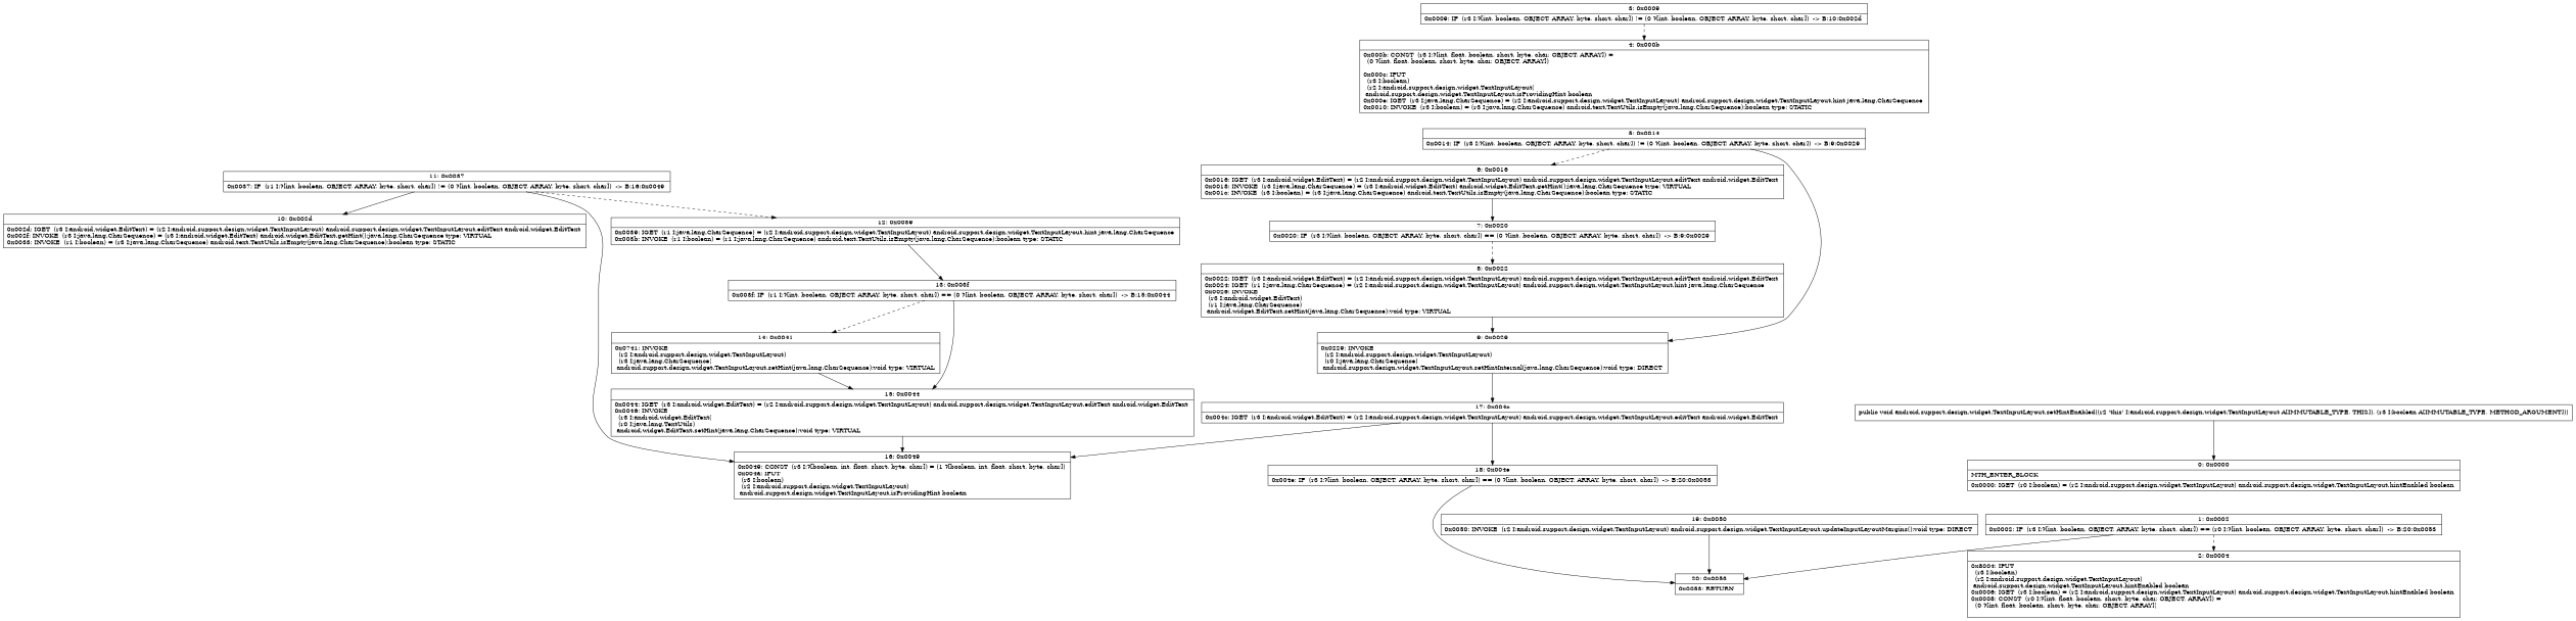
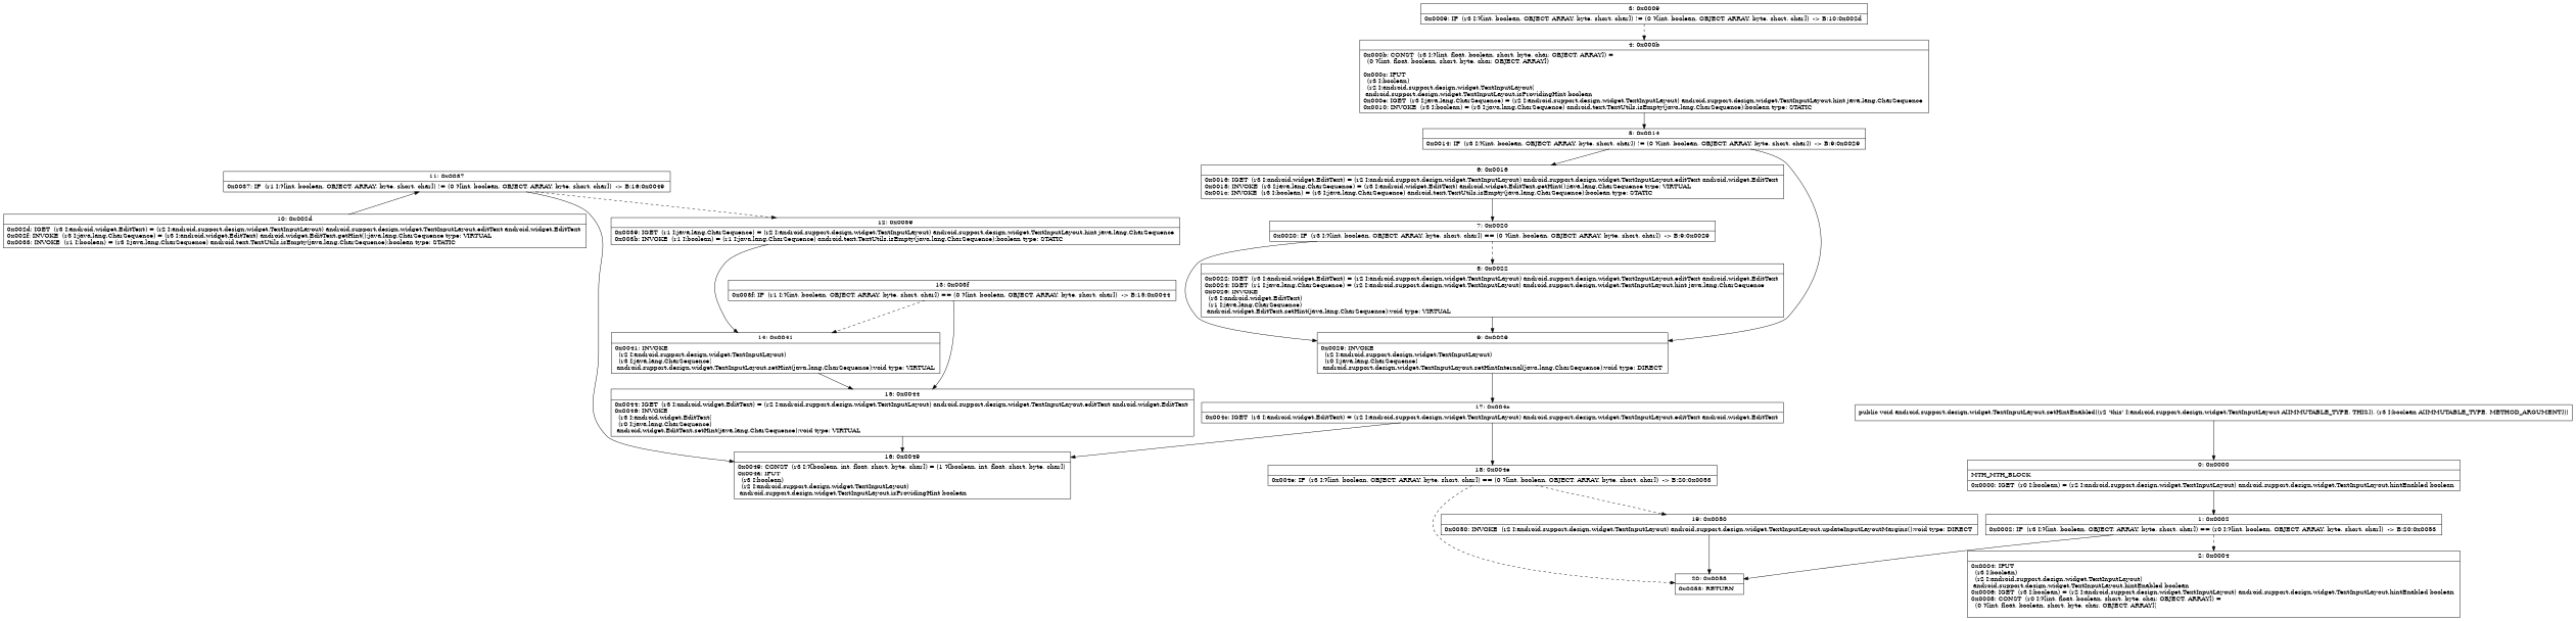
  digraph {
    node [shape=record]
-   n1 [label="{0\:\ 0x0000|MTH_ENTER_BLOCK\l|0x0000: IGET  (r0 I:boolean) = (r2 I:android.support.design.widget.TextInputLayout) android.support.design.widget.TextInputLayout.hintEnabled boolean \l}"]
+   n1 [label="{0\:\ 0x0000|MTH_MTH_BLOCK\l|0x0000: IGET  (r0 I:boolean) = (r2 I:android.support.design.widget.TextInputLayout) android.support.design.widget.TextInputLayout.hintEnabled boolean \l}"]
    n2 [label="{1\:\ 0x0002|0x0002: IF  (r3 I:?[int, boolean, OBJECT, ARRAY, byte, short, char]) == (r0 I:?[int, boolean, OBJECT, ARRAY, byte, short, char])  \-\> B:20:0x0053 \l}"]
-   n3 [label="{2\:\ 0x0004|0x8004: IPUT  \l  (r3 I:boolean)\l  (r2 I:android.support.design.widget.TextInputLayout)\l android.support.design.widget.TextInputLayout.hintEnabled boolean \l0x0006: IGET  (r3 I:boolean) = (r2 I:android.support.design.widget.TextInputLayout) android.support.design.widget.TextInputLayout.hintEnabled boolean \l0x0008: CONST  (r0 I:?[int, float, boolean, short, byte, char, OBJECT, ARRAY]) = \l  (0 ?[int, float, boolean, short, byte, char, OBJECT, ARRAY])\l \l}"]
+   n3 [label="{2\:\ 0x0004|0x0004: IPUT  \l  (r3 I:boolean)\l  (r2 I:android.support.design.widget.TextInputLayout)\l android.support.design.widget.TextInputLayout.hintEnabled boolean \l0x0006: IGET  (r3 I:boolean) = (r2 I:android.support.design.widget.TextInputLayout) android.support.design.widget.TextInputLayout.hintEnabled boolean \l0x0008: CONST  (r0 I:?[int, float, boolean, short, byte, char, OBJECT, ARRAY]) = \l  (0 ?[int, float, boolean, short, byte, char, OBJECT, ARRAY])\l \l}"]
    n4 [label="{20\:\ 0x0053|0x0053: RETURN   \l}"]
    n5 [label="{3\:\ 0x0009|0x0009: IF  (r3 I:?[int, boolean, OBJECT, ARRAY, byte, short, char]) != (0 ?[int, boolean, OBJECT, ARRAY, byte, short, char])  \-\> B:10:0x002d \l}"]
    n6 [label="{4\:\ 0x000b|0x000b: CONST  (r3 I:?[int, float, boolean, short, byte, char, OBJECT, ARRAY]) = \l  (0 ?[int, float, boolean, short, byte, char, OBJECT, ARRAY])\l \l0x000c: IPUT  \l  (r3 I:boolean)\l  (r2 I:android.support.design.widget.TextInputLayout)\l android.support.design.widget.TextInputLayout.isProvidingHint boolean \l0x000e: IGET  (r3 I:java.lang.CharSequence) = (r2 I:android.support.design.widget.TextInputLayout) android.support.design.widget.TextInputLayout.hint java.lang.CharSequence \l0x0010: INVOKE  (r3 I:boolean) = (r3 I:java.lang.CharSequence) android.text.TextUtils.isEmpty(java.lang.CharSequence):boolean type: STATIC \l}"]
    n7 [label="{5\:\ 0x0014|0x0014: IF  (r3 I:?[int, boolean, OBJECT, ARRAY, byte, short, char]) != (0 ?[int, boolean, OBJECT, ARRAY, byte, short, char])  \-\> B:9:0x0029 \l}"]
    n8 [label="{10\:\ 0x002d|0x002d: IGET  (r3 I:android.widget.EditText) = (r2 I:android.support.design.widget.TextInputLayout) android.support.design.widget.TextInputLayout.editText android.widget.EditText \l0x002f: INVOKE  (r3 I:java.lang.CharSequence) = (r3 I:android.widget.EditText) android.widget.EditText.getHint():java.lang.CharSequence type: VIRTUAL \l0x0033: INVOKE  (r1 I:boolean) = (r3 I:java.lang.CharSequence) android.text.TextUtils.isEmpty(java.lang.CharSequence):boolean type: STATIC \l}"]
    n9 [label="{11\:\ 0x0037|0x0037: IF  (r1 I:?[int, boolean, OBJECT, ARRAY, byte, short, char]) != (0 ?[int, boolean, OBJECT, ARRAY, byte, short, char])  \-\> B:16:0x0049 \l}"]
    n10 [label="{6\:\ 0x0016|0x0016: IGET  (r3 I:android.widget.EditText) = (r2 I:android.support.design.widget.TextInputLayout) android.support.design.widget.TextInputLayout.editText android.widget.EditText \l0x0018: INVOKE  (r3 I:java.lang.CharSequence) = (r3 I:android.widget.EditText) android.widget.EditText.getHint():java.lang.CharSequence type: VIRTUAL \l0x001c: INVOKE  (r3 I:boolean) = (r3 I:java.lang.CharSequence) android.text.TextUtils.isEmpty(java.lang.CharSequence):boolean type: STATIC \l}"]
-   n11 [label="{9\:\ 0x0029|0x0229: INVOKE  \l  (r2 I:android.support.design.widget.TextInputLayout)\l  (r0 I:java.lang.CharSequence)\l android.support.design.widget.TextInputLayout.setHintInternal(java.lang.CharSequence):void type: DIRECT \l}"]
+   n11 [label="{9\:\ 0x0029|0x0029: INVOKE  \l  (r2 I:android.support.design.widget.TextInputLayout)\l  (r0 I:java.lang.CharSequence)\l android.support.design.widget.TextInputLayout.setHintInternal(java.lang.CharSequence):void type: DIRECT \l}"]
    n12 [label="{7\:\ 0x0020|0x0020: IF  (r3 I:?[int, boolean, OBJECT, ARRAY, byte, short, char]) == (0 ?[int, boolean, OBJECT, ARRAY, byte, short, char])  \-\> B:9:0x0029 \l}"]
    n13 [label="{17\:\ 0x004c|0x004c: IGET  (r3 I:android.widget.EditText) = (r2 I:android.support.design.widget.TextInputLayout) android.support.design.widget.TextInputLayout.editText android.widget.EditText \l}"]
    n14 [label="{8\:\ 0x0022|0x0022: IGET  (r3 I:android.widget.EditText) = (r2 I:android.support.design.widget.TextInputLayout) android.support.design.widget.TextInputLayout.editText android.widget.EditText \l0x0024: IGET  (r1 I:java.lang.CharSequence) = (r2 I:android.support.design.widget.TextInputLayout) android.support.design.widget.TextInputLayout.hint java.lang.CharSequence \l0x0026: INVOKE  \l  (r3 I:android.widget.EditText)\l  (r1 I:java.lang.CharSequence)\l android.widget.EditText.setHint(java.lang.CharSequence):void type: VIRTUAL \l}"]
    n15 [label="{16\:\ 0x0049|0x0049: CONST  (r3 I:?[boolean, int, float, short, byte, char]) = (1 ?[boolean, int, float, short, byte, char]) \l0x004a: IPUT  \l  (r3 I:boolean)\l  (r2 I:android.support.design.widget.TextInputLayout)\l android.support.design.widget.TextInputLayout.isProvidingHint boolean \l}"]
    n16 [label="{18\:\ 0x004e|0x004e: IF  (r3 I:?[int, boolean, OBJECT, ARRAY, byte, short, char]) == (0 ?[int, boolean, OBJECT, ARRAY, byte, short, char])  \-\> B:20:0x0053 \l}"]
    n17 [label="{12\:\ 0x0039|0x0039: IGET  (r1 I:java.lang.CharSequence) = (r2 I:android.support.design.widget.TextInputLayout) android.support.design.widget.TextInputLayout.hint java.lang.CharSequence \l0x003b: INVOKE  (r1 I:boolean) = (r1 I:java.lang.CharSequence) android.text.TextUtils.isEmpty(java.lang.CharSequence):boolean type: STATIC \l}"]
    n18 [label="{13\:\ 0x003f|0x003f: IF  (r1 I:?[int, boolean, OBJECT, ARRAY, byte, short, char]) == (0 ?[int, boolean, OBJECT, ARRAY, byte, short, char])  \-\> B:15:0x0044 \l}"]
-   n19 [label="{14\:\ 0x0041|0x0741: INVOKE  \l  (r2 I:android.support.design.widget.TextInputLayout)\l  (r3 I:java.lang.CharSequence)\l android.support.design.widget.TextInputLayout.setHint(java.lang.CharSequence):void type: VIRTUAL \l}"]
-   n20 [label="{15\:\ 0x0044|0x0044: IGET  (r3 I:android.widget.EditText) = (r2 I:android.support.design.widget.TextInputLayout) android.support.design.widget.TextInputLayout.editText android.widget.EditText \l0x0046: INVOKE  \l  (r3 I:android.widget.EditText)\l  (r0 I:java.lang.TextUtils)\l android.widget.EditText.setHint(java.lang.CharSequence):void type: VIRTUAL \l}"]
+   n19 [label="{14\:\ 0x0041|0x0041: INVOKE  \l  (r2 I:android.support.design.widget.TextInputLayout)\l  (r3 I:java.lang.CharSequence)\l android.support.design.widget.TextInputLayout.setHint(java.lang.CharSequence):void type: VIRTUAL \l}"]
+   n20 [label="{15\:\ 0x0044|0x0044: IGET  (r3 I:android.widget.EditText) = (r2 I:android.support.design.widget.TextInputLayout) android.support.design.widget.TextInputLayout.editText android.widget.EditText \l0x0046: INVOKE  \l  (r3 I:android.widget.EditText)\l  (r0 I:java.lang.CharSequence)\l android.widget.EditText.setHint(java.lang.CharSequence):void type: VIRTUAL \l}"]
    n21 [label="{19\:\ 0x0050|0x0050: INVOKE  (r2 I:android.support.design.widget.TextInputLayout) android.support.design.widget.TextInputLayout.updateInputLayoutMargins():void type: DIRECT \l}"]
    n22 [label="{public void android.support.design.widget.TextInputLayout.setHintEnabled((r2 'this' I:android.support.design.widget.TextInputLayout A[IMMUTABLE_TYPE, THIS]), (r3 I:boolean A[IMMUTABLE_TYPE, METHOD_ARGUMENT])) }"]
+   n1 -> n2
    n2 -> n3 [style=dashed]
    n2 -> n4
    n5 -> n6 [style=dashed]
-   n7 -> n10 [style=dashed]
+   n6 -> n7
+   n7 -> n10 [style=solid]
    n7 -> n11
-   n9 -> n8
+   n8 -> n9
    n9 -> n15
    n9 -> n17 [style=dashed]
    n10 -> n12
    n11 -> n13
+   n12 -> n11
    n12 -> n14 [style=dashed]
    n13 -> n15
    n13 -> n16
    n14 -> n11
-   n16 -> n4
-   n17 -> n18
+   n16 -> n4 [style=dashed]
+   n16 -> n21 [style=dashed]
+   n17 -> n19
    n18 -> n19 [style=dashed]
    n18 -> n20
    n19 -> n20
    n20 -> n15
    n21 -> n4
    n22 -> n1
  }
